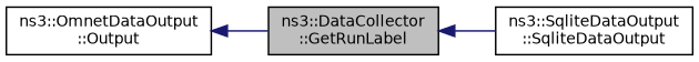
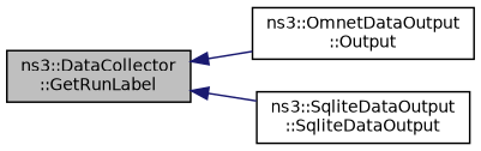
  digraph {
    rankdir=LR
    node [color=black fillcolor=white fontname=Helvetica fontsize=10 shape=record style=filled]
    edge [color=midnightblue dir=back fontname=Helvetica fontsize=10 labelfontname=Helvetica labelfontsize=10 style=solid]
    n1 [fillcolor=grey75 fontcolor=black height=0.2 label="ns3::DataCollector\l::GetRunLabel" width=0.4]
    n2 [height=0.2 label="ns3::OmnetDataOutput\l::Output" width=0.4]
    n3 [height=0.2 label="ns3::SqliteDataOutput\l::SqliteDataOutput" width=0.4]
-   n2 -> n1
+   n1 -> n2
    n1 -> n3
  }
